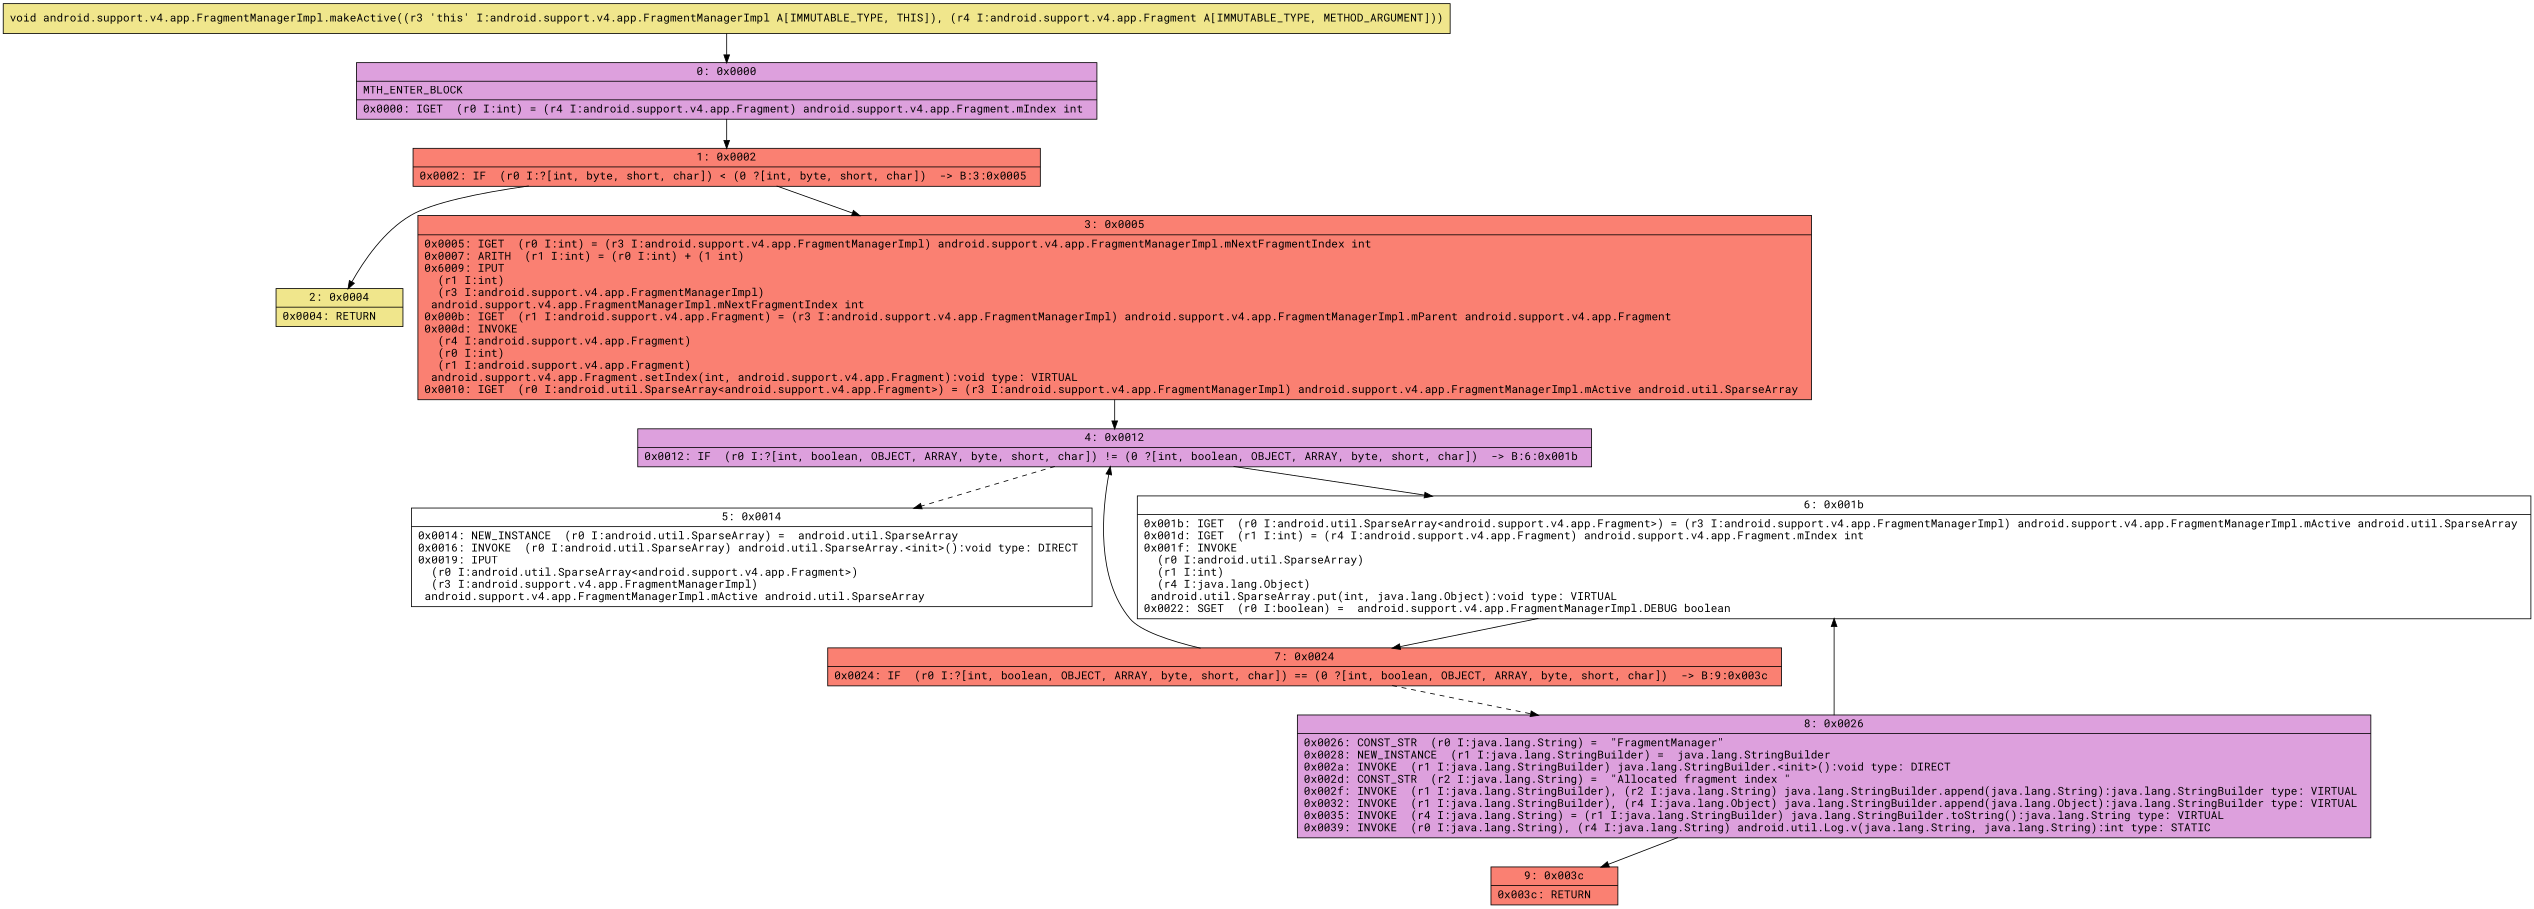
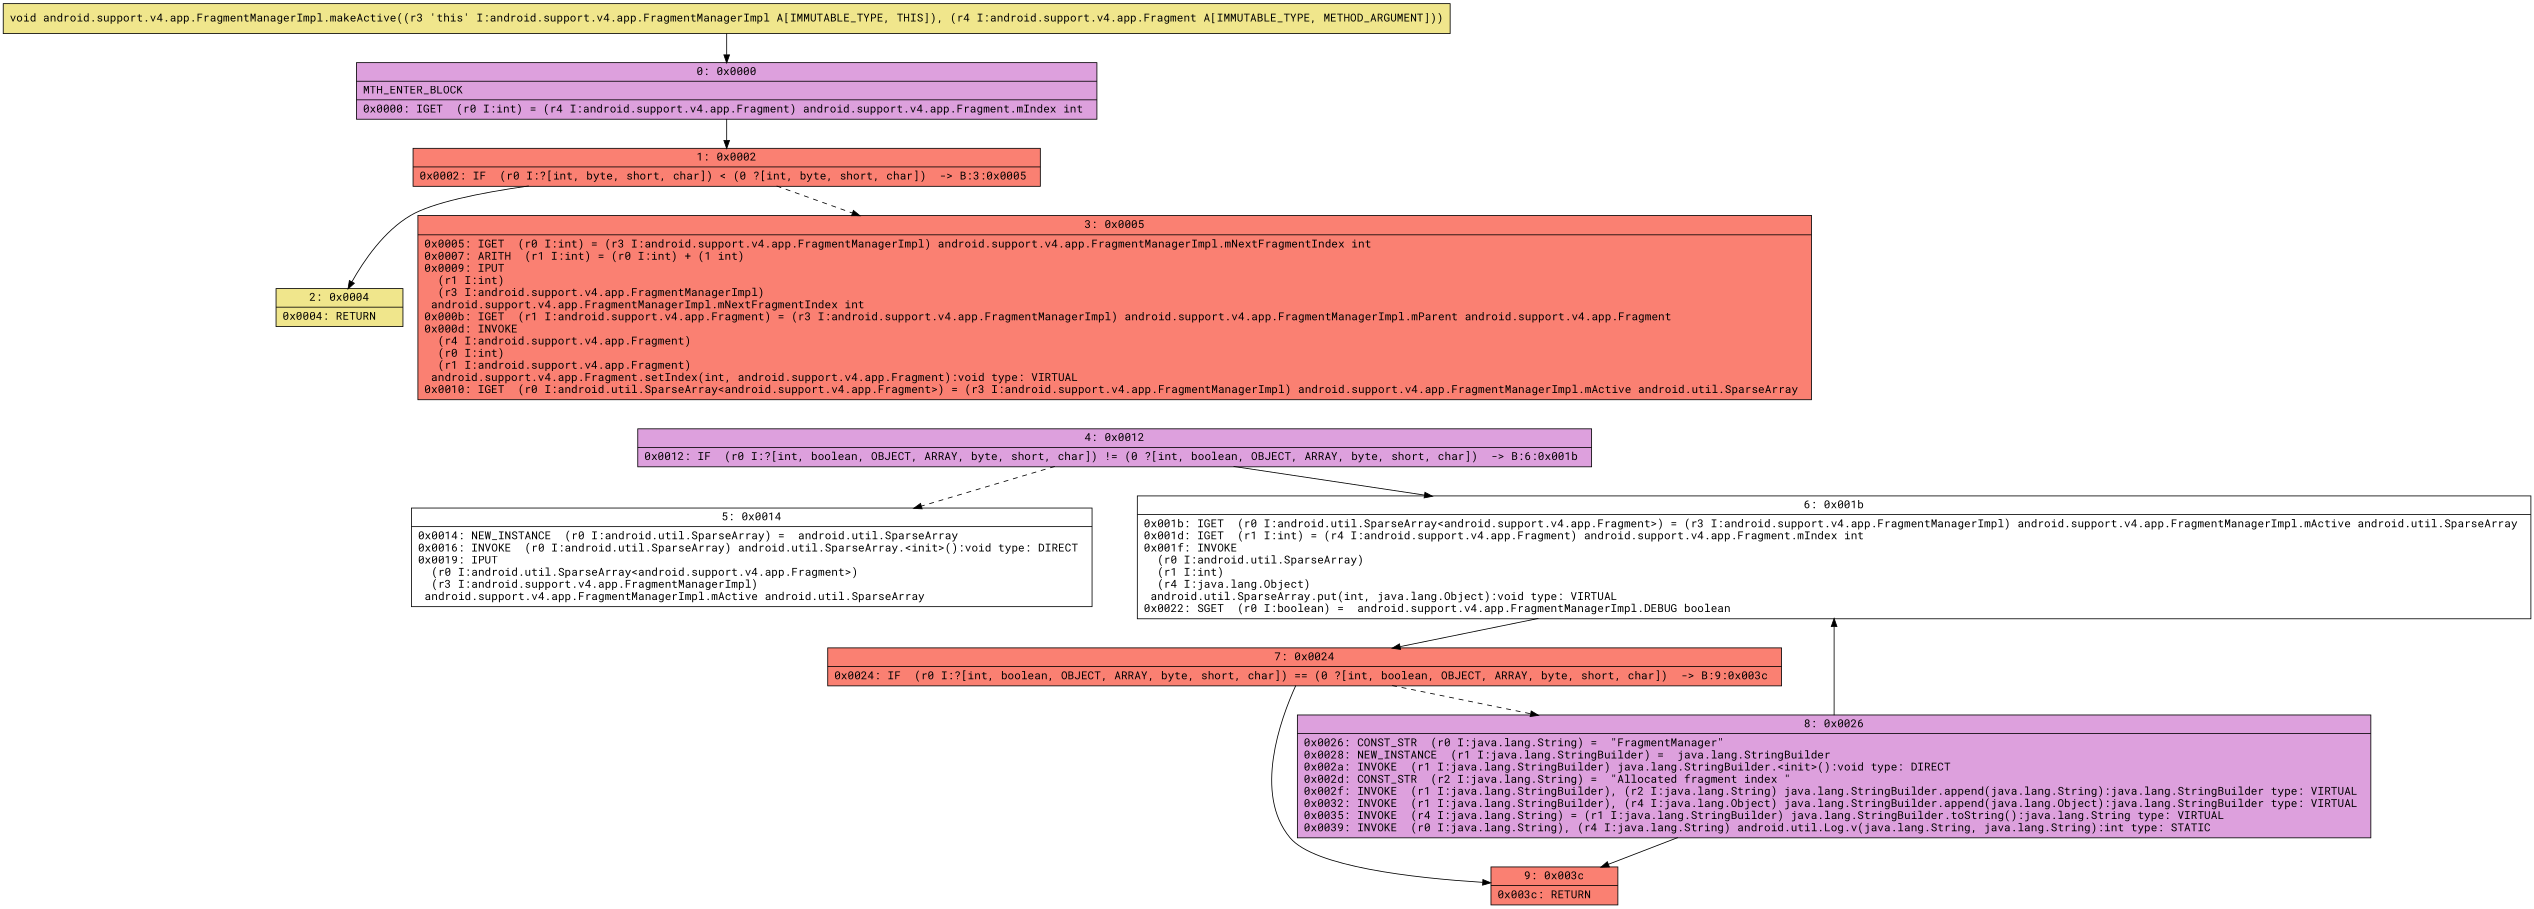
  digraph {
    fontname="Roboto Mono"
    node [fillcolor=salmon fontname="Roboto Mono" shape=record style=filled]
    edge [fontname="Roboto Mono"]
    n1 [fillcolor=plum label="{0\:\ 0x0000|MTH_ENTER_BLOCK\l|0x0000: IGET  (r0 I:int) = (r4 I:android.support.v4.app.Fragment) android.support.v4.app.Fragment.mIndex int \l}"]
    n2 [label="{1\:\ 0x0002|0x0002: IF  (r0 I:?[int, byte, short, char]) \< (0 ?[int, byte, short, char])  \-\> B:3:0x0005 \l}"]
    n3 [fillcolor=khaki label="{2\:\ 0x0004|0x0004: RETURN   \l}"]
-   n4 [label="{3\:\ 0x0005|0x0005: IGET  (r0 I:int) = (r3 I:android.support.v4.app.FragmentManagerImpl) android.support.v4.app.FragmentManagerImpl.mNextFragmentIndex int \l0x0007: ARITH  (r1 I:int) = (r0 I:int) + (1 int) \l0x6009: IPUT  \l  (r1 I:int)\l  (r3 I:android.support.v4.app.FragmentManagerImpl)\l android.support.v4.app.FragmentManagerImpl.mNextFragmentIndex int \l0x000b: IGET  (r1 I:android.support.v4.app.Fragment) = (r3 I:android.support.v4.app.FragmentManagerImpl) android.support.v4.app.FragmentManagerImpl.mParent android.support.v4.app.Fragment \l0x000d: INVOKE  \l  (r4 I:android.support.v4.app.Fragment)\l  (r0 I:int)\l  (r1 I:android.support.v4.app.Fragment)\l android.support.v4.app.Fragment.setIndex(int, android.support.v4.app.Fragment):void type: VIRTUAL \l0x0010: IGET  (r0 I:android.util.SparseArray\<android.support.v4.app.Fragment\>) = (r3 I:android.support.v4.app.FragmentManagerImpl) android.support.v4.app.FragmentManagerImpl.mActive android.util.SparseArray \l}"]
+   n4 [label="{3\:\ 0x0005|0x0005: IGET  (r0 I:int) = (r3 I:android.support.v4.app.FragmentManagerImpl) android.support.v4.app.FragmentManagerImpl.mNextFragmentIndex int \l0x0007: ARITH  (r1 I:int) = (r0 I:int) + (1 int) \l0x0009: IPUT  \l  (r1 I:int)\l  (r3 I:android.support.v4.app.FragmentManagerImpl)\l android.support.v4.app.FragmentManagerImpl.mNextFragmentIndex int \l0x000b: IGET  (r1 I:android.support.v4.app.Fragment) = (r3 I:android.support.v4.app.FragmentManagerImpl) android.support.v4.app.FragmentManagerImpl.mParent android.support.v4.app.Fragment \l0x000d: INVOKE  \l  (r4 I:android.support.v4.app.Fragment)\l  (r0 I:int)\l  (r1 I:android.support.v4.app.Fragment)\l android.support.v4.app.Fragment.setIndex(int, android.support.v4.app.Fragment):void type: VIRTUAL \l0x0010: IGET  (r0 I:android.util.SparseArray\<android.support.v4.app.Fragment\>) = (r3 I:android.support.v4.app.FragmentManagerImpl) android.support.v4.app.FragmentManagerImpl.mActive android.util.SparseArray \l}"]
    n5 [fillcolor=plum label="{4\:\ 0x0012|0x0012: IF  (r0 I:?[int, boolean, OBJECT, ARRAY, byte, short, char]) != (0 ?[int, boolean, OBJECT, ARRAY, byte, short, char])  \-\> B:6:0x001b \l}"]
    n6 [fillcolor=white label="{5\:\ 0x0014|0x0014: NEW_INSTANCE  (r0 I:android.util.SparseArray) =  android.util.SparseArray \l0x0016: INVOKE  (r0 I:android.util.SparseArray) android.util.SparseArray.\<init\>():void type: DIRECT \l0x0019: IPUT  \l  (r0 I:android.util.SparseArray\<android.support.v4.app.Fragment\>)\l  (r3 I:android.support.v4.app.FragmentManagerImpl)\l android.support.v4.app.FragmentManagerImpl.mActive android.util.SparseArray \l}"]
    n7 [fillcolor=white label="{6\:\ 0x001b|0x001b: IGET  (r0 I:android.util.SparseArray\<android.support.v4.app.Fragment\>) = (r3 I:android.support.v4.app.FragmentManagerImpl) android.support.v4.app.FragmentManagerImpl.mActive android.util.SparseArray \l0x001d: IGET  (r1 I:int) = (r4 I:android.support.v4.app.Fragment) android.support.v4.app.Fragment.mIndex int \l0x001f: INVOKE  \l  (r0 I:android.util.SparseArray)\l  (r1 I:int)\l  (r4 I:java.lang.Object)\l android.util.SparseArray.put(int, java.lang.Object):void type: VIRTUAL \l0x0022: SGET  (r0 I:boolean) =  android.support.v4.app.FragmentManagerImpl.DEBUG boolean \l}"]
    n8 [label="{7\:\ 0x0024|0x0024: IF  (r0 I:?[int, boolean, OBJECT, ARRAY, byte, short, char]) == (0 ?[int, boolean, OBJECT, ARRAY, byte, short, char])  \-\> B:9:0x003c \l}"]
    n9 [fillcolor=plum label="{8\:\ 0x0026|0x0026: CONST_STR  (r0 I:java.lang.String) =  \"FragmentManager\" \l0x0028: NEW_INSTANCE  (r1 I:java.lang.StringBuilder) =  java.lang.StringBuilder \l0x002a: INVOKE  (r1 I:java.lang.StringBuilder) java.lang.StringBuilder.\<init\>():void type: DIRECT \l0x002d: CONST_STR  (r2 I:java.lang.String) =  \"Allocated fragment index \" \l0x002f: INVOKE  (r1 I:java.lang.StringBuilder), (r2 I:java.lang.String) java.lang.StringBuilder.append(java.lang.String):java.lang.StringBuilder type: VIRTUAL \l0x0032: INVOKE  (r1 I:java.lang.StringBuilder), (r4 I:java.lang.Object) java.lang.StringBuilder.append(java.lang.Object):java.lang.StringBuilder type: VIRTUAL \l0x0035: INVOKE  (r4 I:java.lang.String) = (r1 I:java.lang.StringBuilder) java.lang.StringBuilder.toString():java.lang.String type: VIRTUAL \l0x0039: INVOKE  (r0 I:java.lang.String), (r4 I:java.lang.String) android.util.Log.v(java.lang.String, java.lang.String):int type: STATIC \l}"]
    n10 [label="{9\:\ 0x003c|0x003c: RETURN   \l}"]
    n11 [fillcolor=khaki label="{void android.support.v4.app.FragmentManagerImpl.makeActive((r3 'this' I:android.support.v4.app.FragmentManagerImpl A[IMMUTABLE_TYPE, THIS]), (r4 I:android.support.v4.app.Fragment A[IMMUTABLE_TYPE, METHOD_ARGUMENT])) }"]
    n1 -> n2
    n2 -> n3 [style=solid]
-   n2 -> n4
-   n4 -> n5
+   n2 -> n4 [style=dashed]
    n5 -> n6 [style=dashed]
    n5 -> n7
    n7 -> n8
    n8 -> n9 [style=dashed]
-   n8 -> n5
+   n8 -> n10
    n9 -> n7
    n9 -> n10
    n11 -> n1
  }
